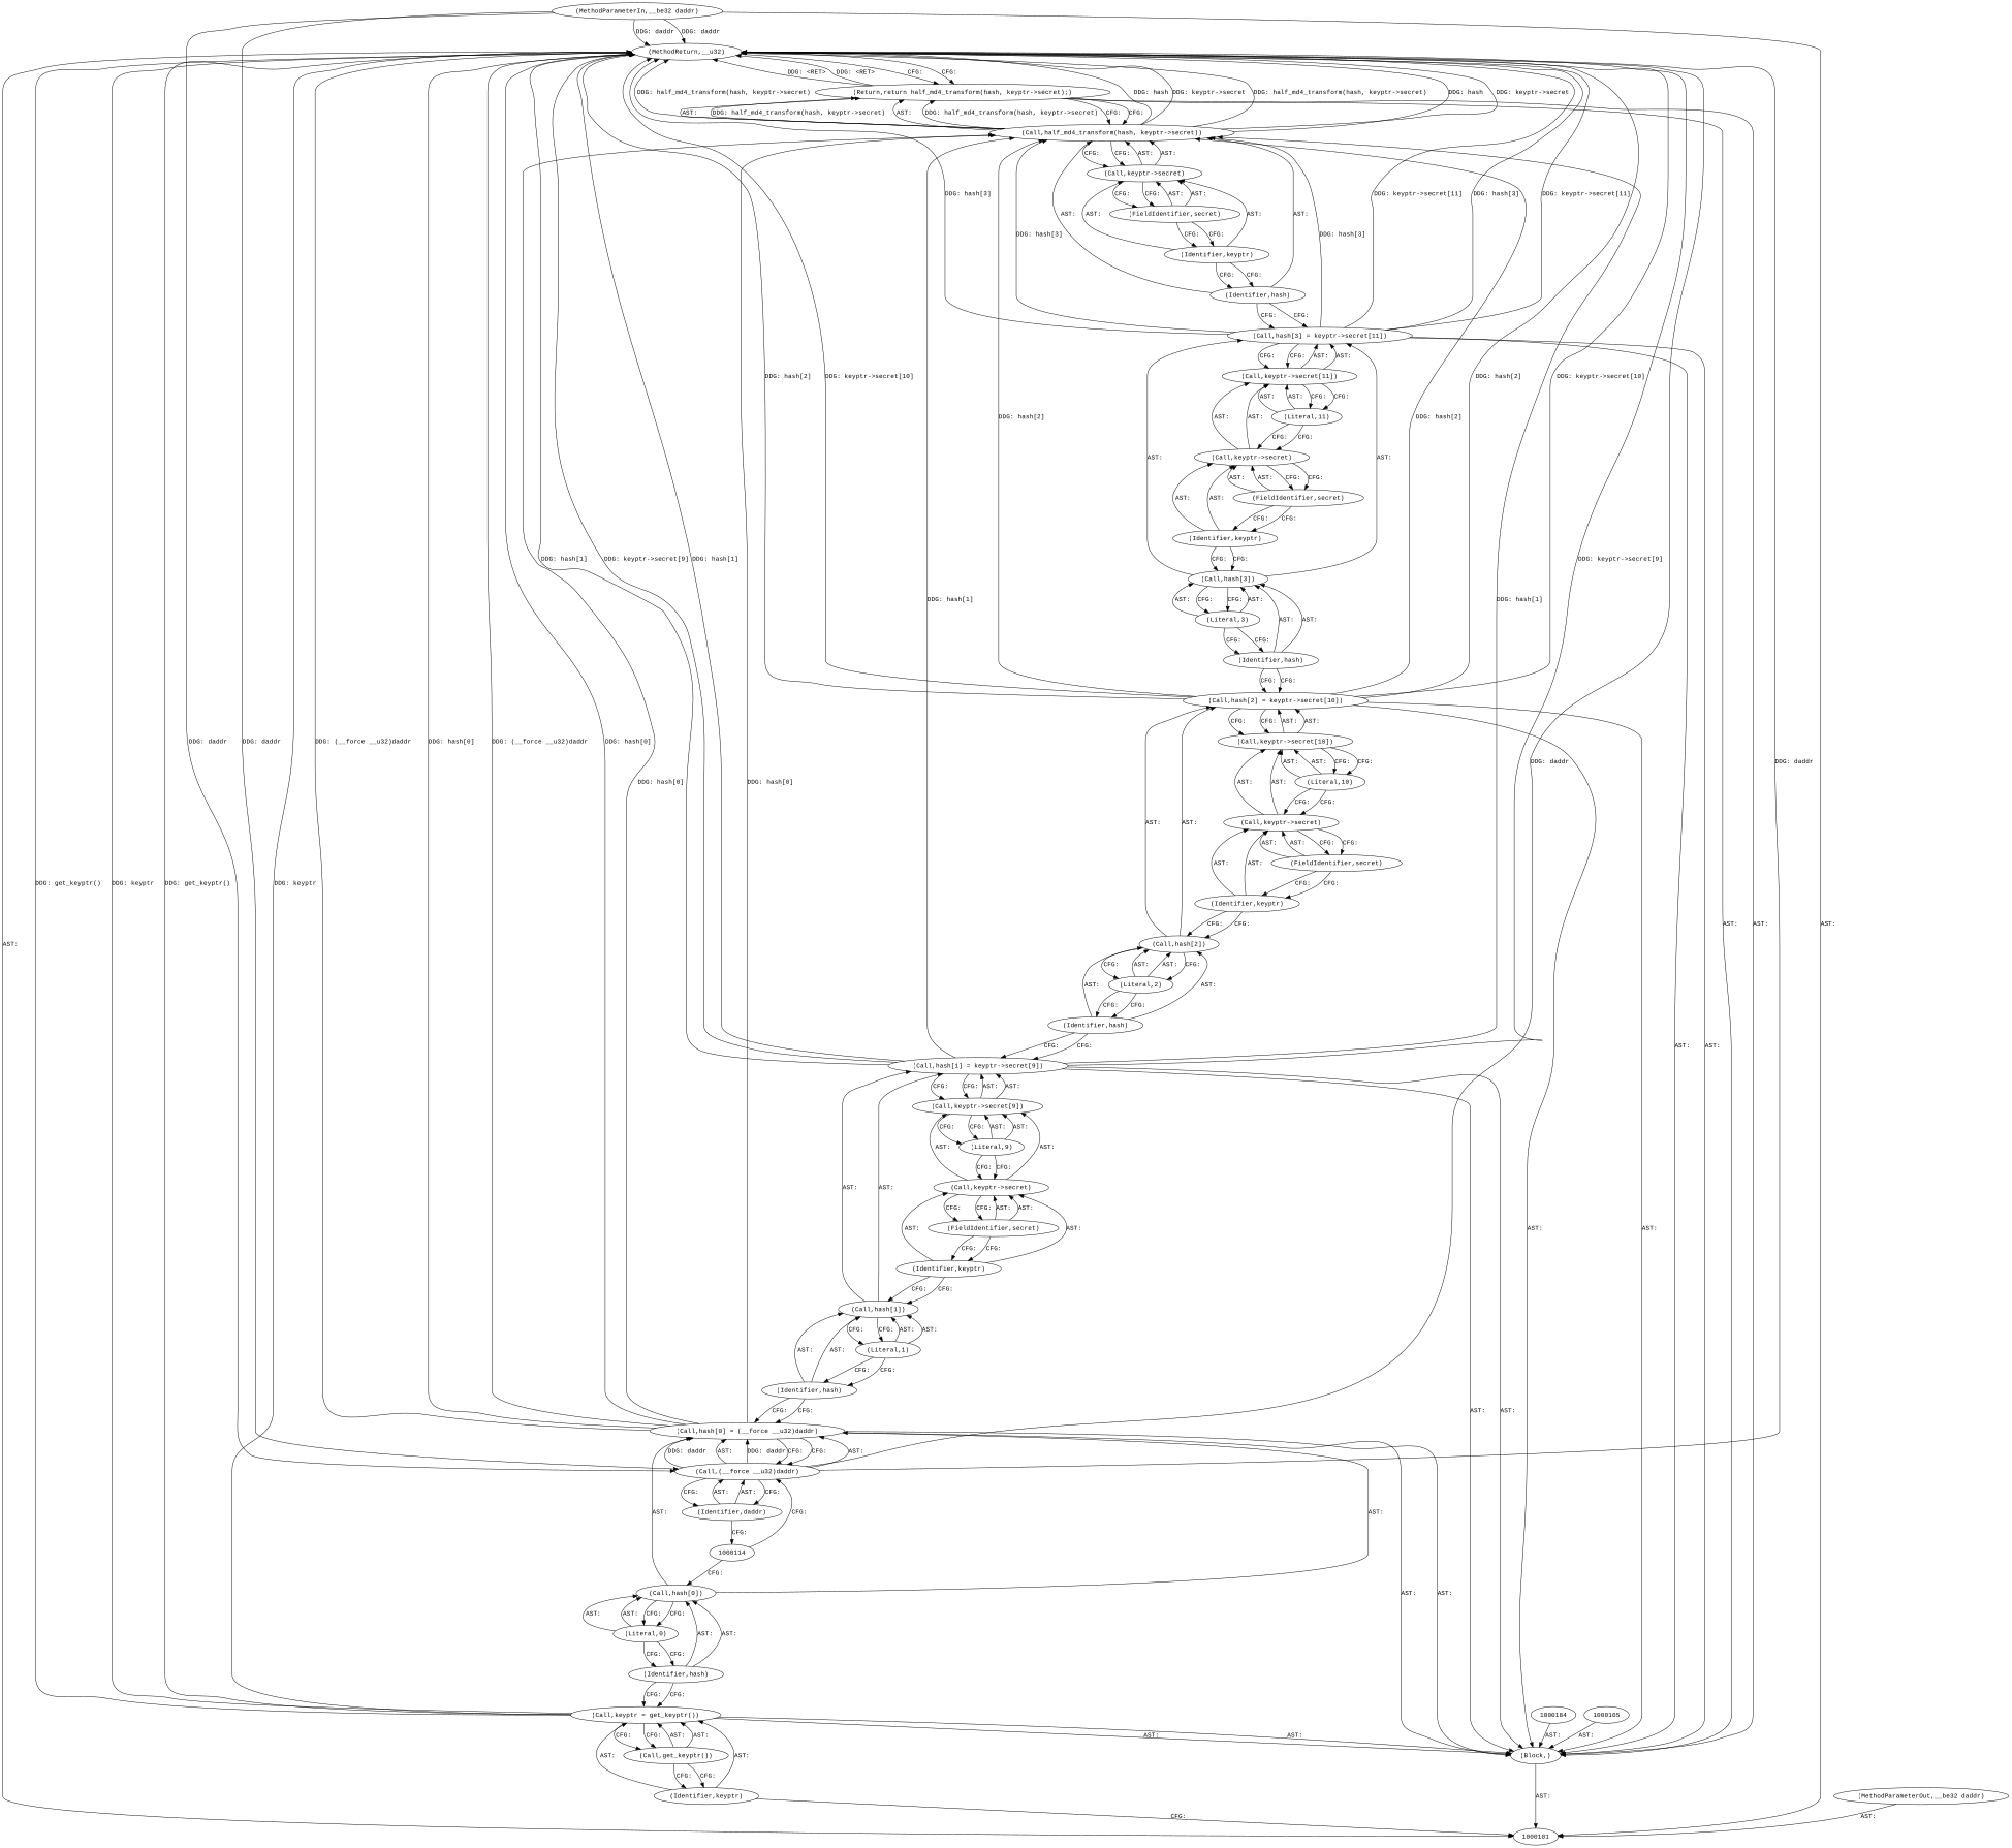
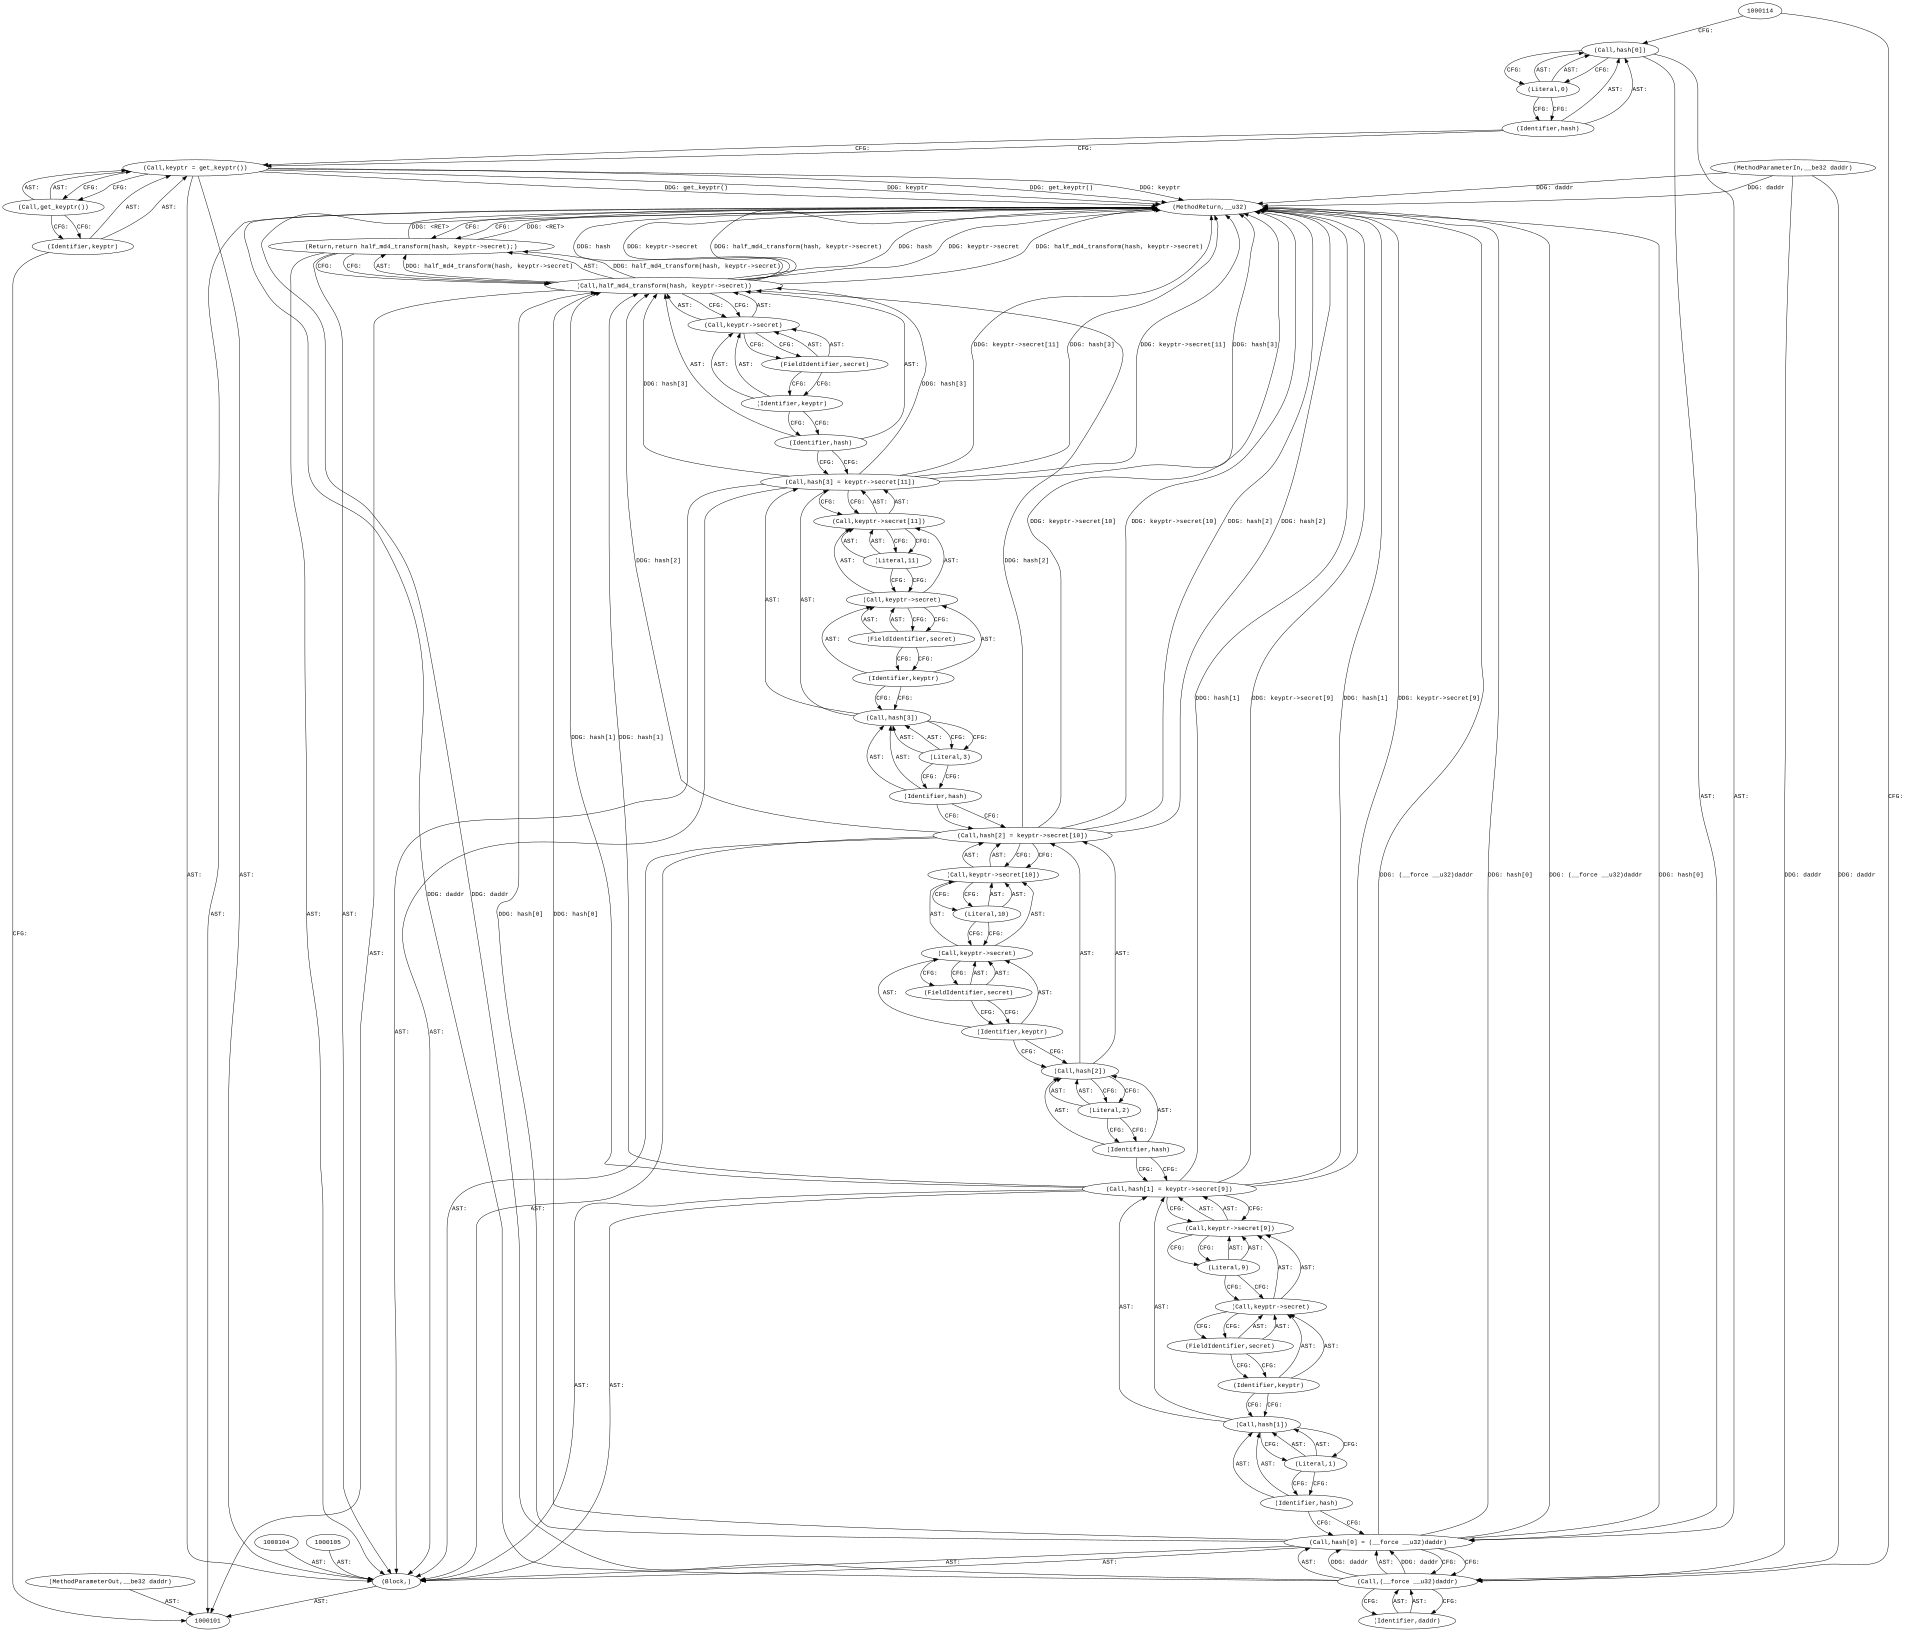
  digraph {
    fontname="Liberation Mono"
    node [fontname="Liberation Mono"]
    edge [fontname="Liberation Mono"]
    n1 [label="(MethodReturn,__u32)"]
    n2 [label="(Return,return half_md4_transform(hash, keyptr->secret);)"]
    1000101
    n4 [label="(Call,half_md4_transform(hash, keyptr->secret))"]
    n5 [label="(Block,)"]
    n6 [label="(MethodParameterIn,__be32 daddr)"]
    n7 [label="(Call,(__force __u32)daddr)"]
    n8 [label="(Call,hash[0] = (__force __u32)daddr)"]
    n9 [label="(Identifier,daddr)"]
    n10 [label="(MethodParameterOut,__be32 daddr)"]
    n11 [label="(Call,keyptr->secret)"]
    n12 [label="(Call,hash[0])"]
    n13 [label="(Literal,0)"]
    n14 [label="(Identifier,hash)"]
    n15 [label="(Call,keyptr = get_keyptr())"]
    n16 [label="(Call,get_keyptr())"]
    1000114
    n18 [label="(Call,hash[1] = keyptr->secret[9])"]
    n19 [label="(Call,keyptr->secret[9])"]
    n20 [label="(Literal,9)"]
    n21 [label="(Call,hash[1])"]
    n22 [label="(Literal,1)"]
    n23 [label="(Identifier,hash)"]
    n24 [label="(Call,keyptr->secret)"]
    n25 [label="(FieldIdentifier,secret)"]
    n26 [label="(Identifier,keyptr)"]
    n27 [label="(Call,hash[2] = keyptr->secret[10])"]
    n28 [label="(Call,keyptr->secret[10])"]
    n29 [label="(Literal,10)"]
    n30 [label="(Call,hash[2])"]
    n31 [label="(Literal,2)"]
    n32 [label="(Identifier,hash)"]
    n33 [label="(Call,keyptr->secret)"]
    n34 [label="(FieldIdentifier,secret)"]
    n35 [label="(Identifier,keyptr)"]
    n36 [label="(Call,hash[3] = keyptr->secret[11])"]
    n37 [label="(Call,keyptr->secret[11])"]
    n38 [label="(Literal,11)"]
    n39 [label="(Call,hash[3])"]
    n40 [label="(Literal,3)"]
    n41 [label="(Identifier,hash)"]
    n42 [label="(Call,keyptr->secret)"]
    n43 [label="(FieldIdentifier,secret)"]
    n44 [label="(Identifier,keyptr)"]
    n45 [label="(Identifier,hash)"]
    n46 [label="(FieldIdentifier,secret)"]
    n47 [label="(Identifier,keyptr)"]
    n48 [label="(Identifier,keyptr)"]
-   1000104 [label=1000184]
+   1000104
    1000105
    n1 -> n2 [label="CFG: "]
    n1 -> n2 [label="CFG: "]
    n1 -> 1000101 [label="AST: "]
    n2 -> n1 [label="DDG: <RET>"]
    n2 -> n1 [label="DDG: <RET>"]
    n2 -> n4 [label="CFG: "]
    n2 -> n4 [label="CFG: "]
    n2 -> n5 [label="AST: "]
    n2 -> n5 [label="AST: "]
    n4 -> n1 [label="DDG: hash"]
    n4 -> n1 [label="DDG: keyptr->secret"]
    n4 -> n1 [label="DDG: half_md4_transform(hash, keyptr->secret)"]
    n4 -> n1 [label="DDG: hash"]
    n4 -> n1 [label="DDG: keyptr->secret"]
    n4 -> n1 [label="DDG: half_md4_transform(hash, keyptr->secret)"]
    n4 -> n2 [label="AST: "]
    n4 -> n2 [label="DDG: half_md4_transform(hash, keyptr->secret)"]
    n4 -> n2 [label="AST: "]
    n4 -> n2 [label="DDG: half_md4_transform(hash, keyptr->secret)"]
    n4 -> n11 [label="CFG: "]
    n4 -> n11 [label="CFG: "]
    n5 -> 1000101 [label="AST: "]
    n6 -> n1 [label="DDG: daddr"]
    n6 -> n1 [label="DDG: daddr"]
-   n6 -> 1000101 [label="AST: "]
+   n4 -> 1000101 [label="AST: "]
    n6 -> n7 [label="DDG: daddr"]
    n6 -> n7 [label="DDG: daddr"]
    n7 -> n1 [label="DDG: daddr"]
    n7 -> n1 [label="DDG: daddr"]
    n7 -> n8 [label="AST: "]
    n7 -> n8 [label="DDG: daddr"]
    n7 -> n8 [label="AST: "]
    n7 -> n8 [label="DDG: daddr"]
    n7 -> n9 [label="CFG: "]
    n7 -> n9 [label="CFG: "]
    n8 -> n1 [label="DDG: (__force __u32)daddr"]
    n8 -> n1 [label="DDG: hash[0]"]
    n8 -> n1 [label="DDG: (__force __u32)daddr"]
    n8 -> n1 [label="DDG: hash[0]"]
    n8 -> n4 [label="DDG: hash[0]"]
    n8 -> n4 [label="DDG: hash[0]"]
    n8 -> n5 [label="AST: "]
    n8 -> n5 [label="AST: "]
    n8 -> n7 [label="CFG: "]
    n8 -> n7 [label="CFG: "]
    n9 -> n7 [label="AST: "]
    n9 -> n7 [label="AST: "]
-   n9 -> 1000114 [label="CFG: "]
    n10 -> 1000101 [label="AST: "]
    n11 -> n4 [label="AST: "]
    n11 -> n4 [label="AST: "]
    n11 -> n46 [label="CFG: "]
    n11 -> n46 [label="CFG: "]
    n12 -> n8 [label="AST: "]
    n12 -> n8 [label="AST: "]
    n12 -> n13 [label="CFG: "]
    n12 -> n13 [label="CFG: "]
    n13 -> n12 [label="AST: "]
    n13 -> n12 [label="AST: "]
    n13 -> n14 [label="CFG: "]
    n13 -> n14 [label="CFG: "]
    n14 -> n12 [label="AST: "]
    n14 -> n12 [label="AST: "]
    n14 -> n15 [label="CFG: "]
    n14 -> n15 [label="CFG: "]
    n15 -> n1 [label="DDG: get_keyptr()"]
    n15 -> n1 [label="DDG: keyptr"]
    n15 -> n1 [label="DDG: get_keyptr()"]
    n15 -> n1 [label="DDG: keyptr"]
    n15 -> n5 [label="AST: "]
    n15 -> n5 [label="AST: "]
    n15 -> n16 [label="CFG: "]
    n15 -> n16 [label="CFG: "]
    n16 -> n15 [label="AST: "]
    n16 -> n15 [label="AST: "]
    n16 -> n48 [label="CFG: "]
    n16 -> n48 [label="CFG: "]
    1000114 -> n7 [label="CFG: "]
    1000114 -> n12 [label="CFG: "]
    n18 -> n1 [label="DDG: hash[1]"]
    n18 -> n1 [label="DDG: keyptr->secret[9]"]
    n18 -> n1 [label="DDG: hash[1]"]
    n18 -> n1 [label="DDG: keyptr->secret[9]"]
    n18 -> n4 [label="DDG: hash[1]"]
    n18 -> n4 [label="DDG: hash[1]"]
    n18 -> n5 [label="AST: "]
    n18 -> n5 [label="AST: "]
    n18 -> n19 [label="CFG: "]
    n18 -> n19 [label="CFG: "]
    n19 -> n18 [label="AST: "]
    n19 -> n18 [label="AST: "]
    n19 -> n20 [label="CFG: "]
    n19 -> n20 [label="CFG: "]
    n20 -> n19 [label="AST: "]
    n20 -> n19 [label="AST: "]
    n20 -> n24 [label="CFG: "]
    n20 -> n24 [label="CFG: "]
    n21 -> n18 [label="AST: "]
    n21 -> n18 [label="AST: "]
    n21 -> n22 [label="CFG: "]
    n21 -> n22 [label="CFG: "]
    n22 -> n21 [label="AST: "]
    n22 -> n21 [label="AST: "]
    n22 -> n23 [label="CFG: "]
    n22 -> n23 [label="CFG: "]
    n23 -> n8 [label="CFG: "]
    n23 -> n8 [label="CFG: "]
    n23 -> n21 [label="AST: "]
    n23 -> n21 [label="AST: "]
    n24 -> n19 [label="AST: "]
    n24 -> n19 [label="AST: "]
    n24 -> n25 [label="CFG: "]
    n24 -> n25 [label="CFG: "]
    n25 -> n24 [label="AST: "]
    n25 -> n24 [label="AST: "]
    n25 -> n26 [label="CFG: "]
    n25 -> n26 [label="CFG: "]
    n26 -> n21 [label="CFG: "]
    n26 -> n21 [label="CFG: "]
    n26 -> n24 [label="AST: "]
    n26 -> n24 [label="AST: "]
    n27 -> n1 [label="DDG: hash[2]"]
    n27 -> n1 [label="DDG: keyptr->secret[10]"]
    n27 -> n1 [label="DDG: hash[2]"]
    n27 -> n1 [label="DDG: keyptr->secret[10]"]
    n27 -> n4 [label="DDG: hash[2]"]
    n27 -> n4 [label="DDG: hash[2]"]
    n27 -> n5 [label="AST: "]
    n27 -> n5 [label="AST: "]
    n27 -> n28 [label="CFG: "]
    n27 -> n28 [label="CFG: "]
    n28 -> n27 [label="AST: "]
    n28 -> n27 [label="AST: "]
    n28 -> n29 [label="CFG: "]
    n28 -> n29 [label="CFG: "]
    n29 -> n28 [label="AST: "]
    n29 -> n28 [label="AST: "]
    n29 -> n33 [label="CFG: "]
    n29 -> n33 [label="CFG: "]
    n30 -> n27 [label="AST: "]
    n30 -> n27 [label="AST: "]
    n30 -> n31 [label="CFG: "]
    n30 -> n31 [label="CFG: "]
    n31 -> n30 [label="AST: "]
    n31 -> n30 [label="AST: "]
    n31 -> n32 [label="CFG: "]
    n31 -> n32 [label="CFG: "]
    n32 -> n18 [label="CFG: "]
    n32 -> n18 [label="CFG: "]
    n32 -> n30 [label="AST: "]
    n32 -> n30 [label="AST: "]
    n33 -> n28 [label="AST: "]
    n33 -> n28 [label="AST: "]
    n33 -> n34 [label="CFG: "]
    n33 -> n34 [label="CFG: "]
    n34 -> n33 [label="AST: "]
    n34 -> n33 [label="AST: "]
    n34 -> n35 [label="CFG: "]
    n34 -> n35 [label="CFG: "]
    n35 -> n30 [label="CFG: "]
    n35 -> n30 [label="CFG: "]
    n35 -> n33 [label="AST: "]
    n35 -> n33 [label="AST: "]
    n36 -> n1 [label="DDG: keyptr->secret[11]"]
    n36 -> n1 [label="DDG: hash[3]"]
    n36 -> n1 [label="DDG: keyptr->secret[11]"]
    n36 -> n1 [label="DDG: hash[3]"]
    n36 -> n4 [label="DDG: hash[3]"]
    n36 -> n4 [label="DDG: hash[3]"]
    n36 -> n5 [label="AST: "]
    n36 -> n5 [label="AST: "]
    n36 -> n37 [label="CFG: "]
    n36 -> n37 [label="CFG: "]
    n37 -> n36 [label="AST: "]
    n37 -> n36 [label="AST: "]
    n37 -> n38 [label="CFG: "]
    n37 -> n38 [label="CFG: "]
    n38 -> n37 [label="AST: "]
    n38 -> n37 [label="AST: "]
    n38 -> n42 [label="CFG: "]
    n38 -> n42 [label="CFG: "]
    n39 -> n36 [label="AST: "]
    n39 -> n36 [label="AST: "]
    n39 -> n40 [label="CFG: "]
    n39 -> n40 [label="CFG: "]
    n40 -> n39 [label="AST: "]
    n40 -> n39 [label="AST: "]
    n40 -> n41 [label="CFG: "]
    n40 -> n41 [label="CFG: "]
    n41 -> n27 [label="CFG: "]
    n41 -> n27 [label="CFG: "]
    n41 -> n39 [label="AST: "]
    n41 -> n39 [label="AST: "]
    n42 -> n37 [label="AST: "]
    n42 -> n37 [label="AST: "]
    n42 -> n43 [label="CFG: "]
    n42 -> n43 [label="CFG: "]
    n43 -> n42 [label="AST: "]
    n43 -> n42 [label="AST: "]
    n43 -> n44 [label="CFG: "]
    n43 -> n44 [label="CFG: "]
    n44 -> n39 [label="CFG: "]
    n44 -> n39 [label="CFG: "]
    n44 -> n42 [label="AST: "]
    n44 -> n42 [label="AST: "]
    n45 -> n4 [label="AST: "]
    n45 -> n4 [label="AST: "]
    n45 -> n36 [label="CFG: "]
    n45 -> n36 [label="CFG: "]
    n46 -> n11 [label="AST: "]
    n46 -> n11 [label="AST: "]
    n46 -> n47 [label="CFG: "]
    n46 -> n47 [label="CFG: "]
    n47 -> n11 [label="AST: "]
    n47 -> n11 [label="AST: "]
    n47 -> n45 [label="CFG: "]
    n47 -> n45 [label="CFG: "]
    n48 -> 1000101 [label="CFG: "]
    n48 -> n15 [label="AST: "]
    n48 -> n15 [label="AST: "]
    1000104 -> n5 [label="AST: "]
    1000105 -> n5 [label="AST: "]
  }
